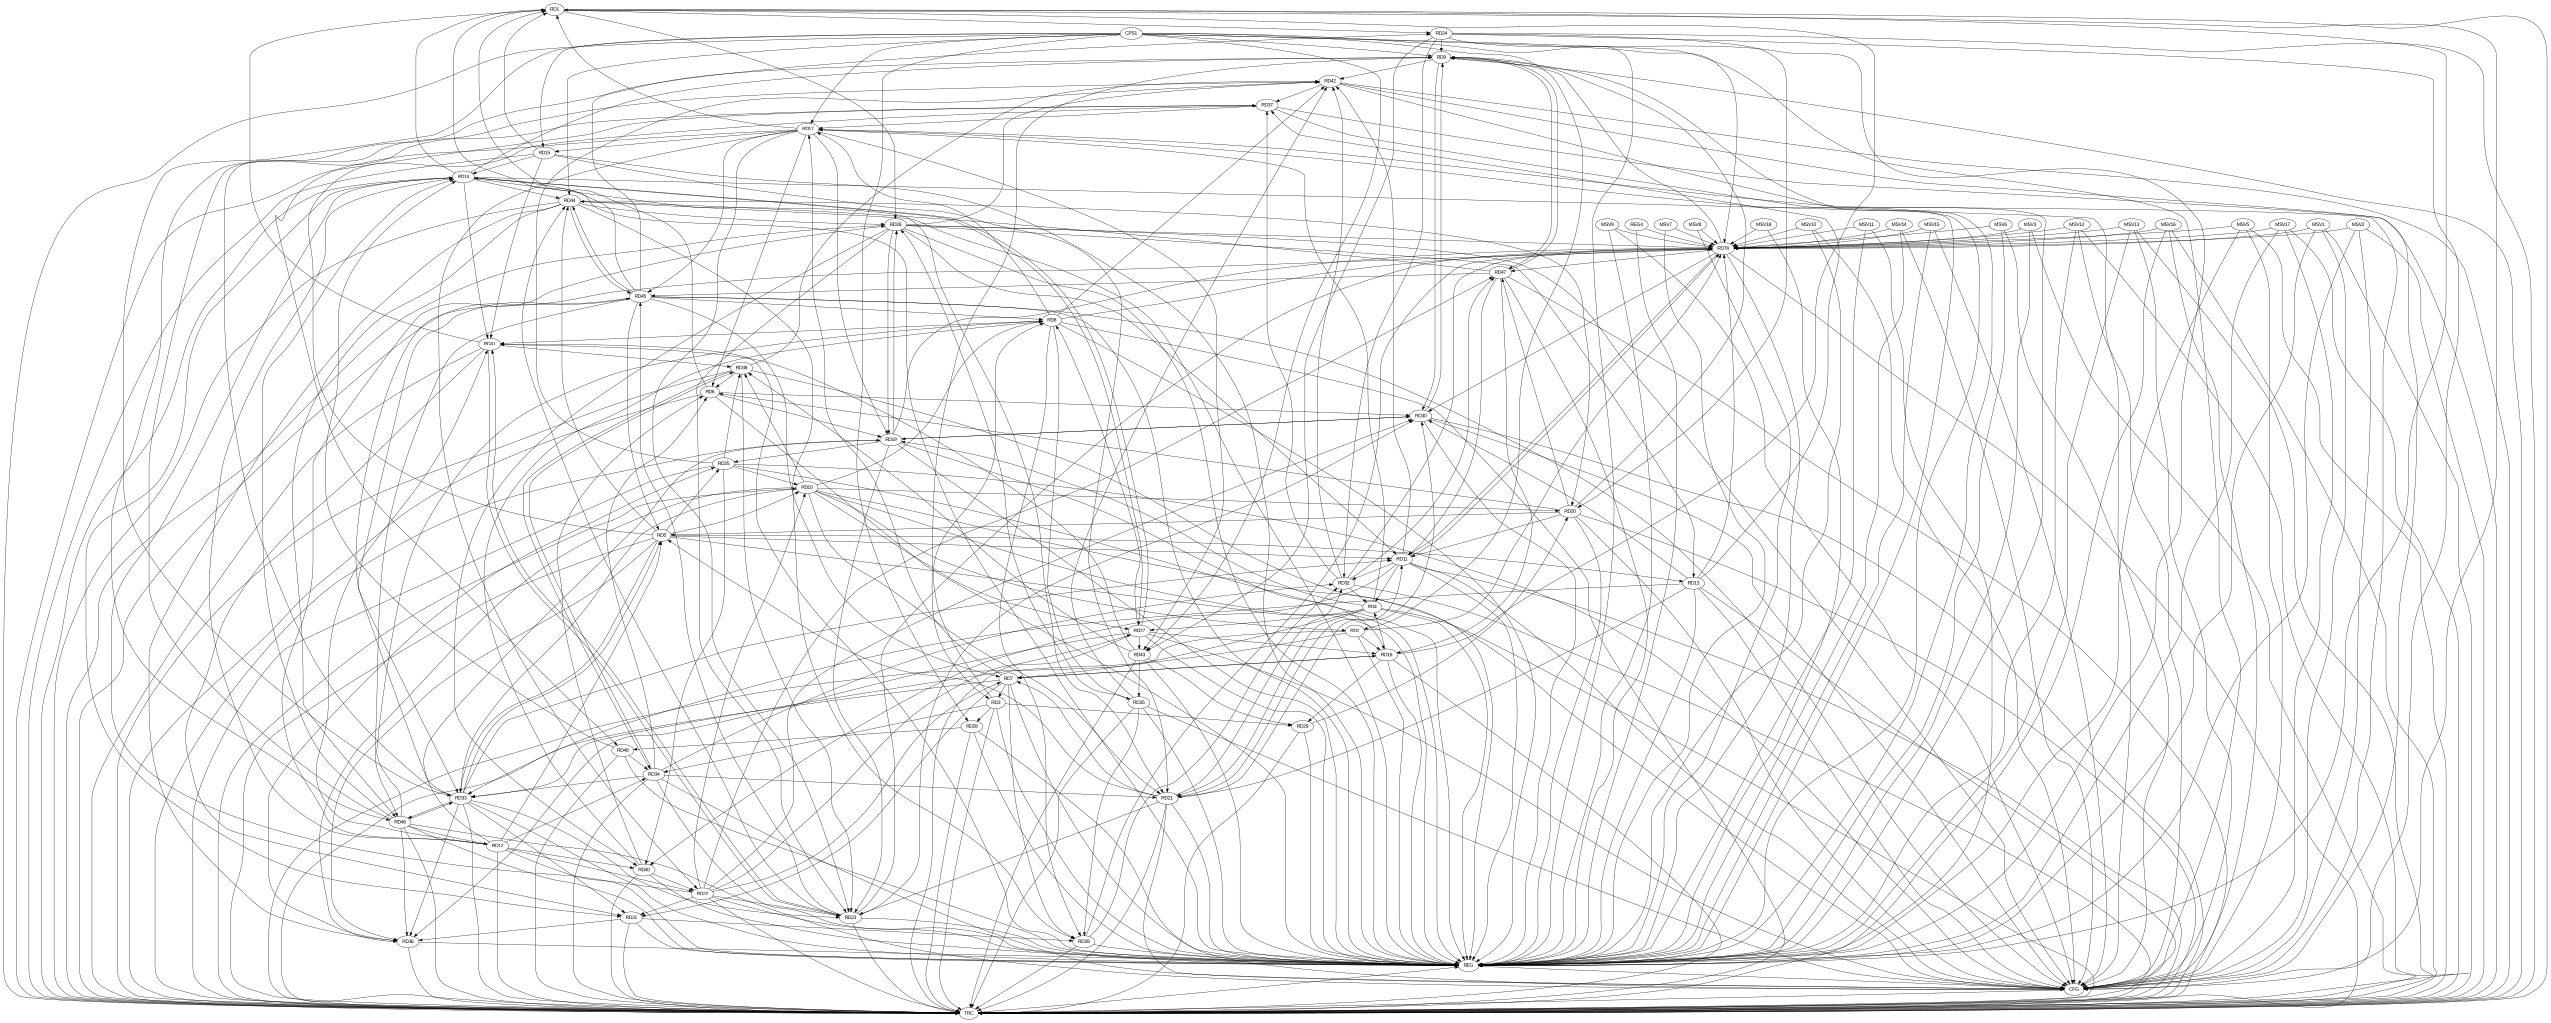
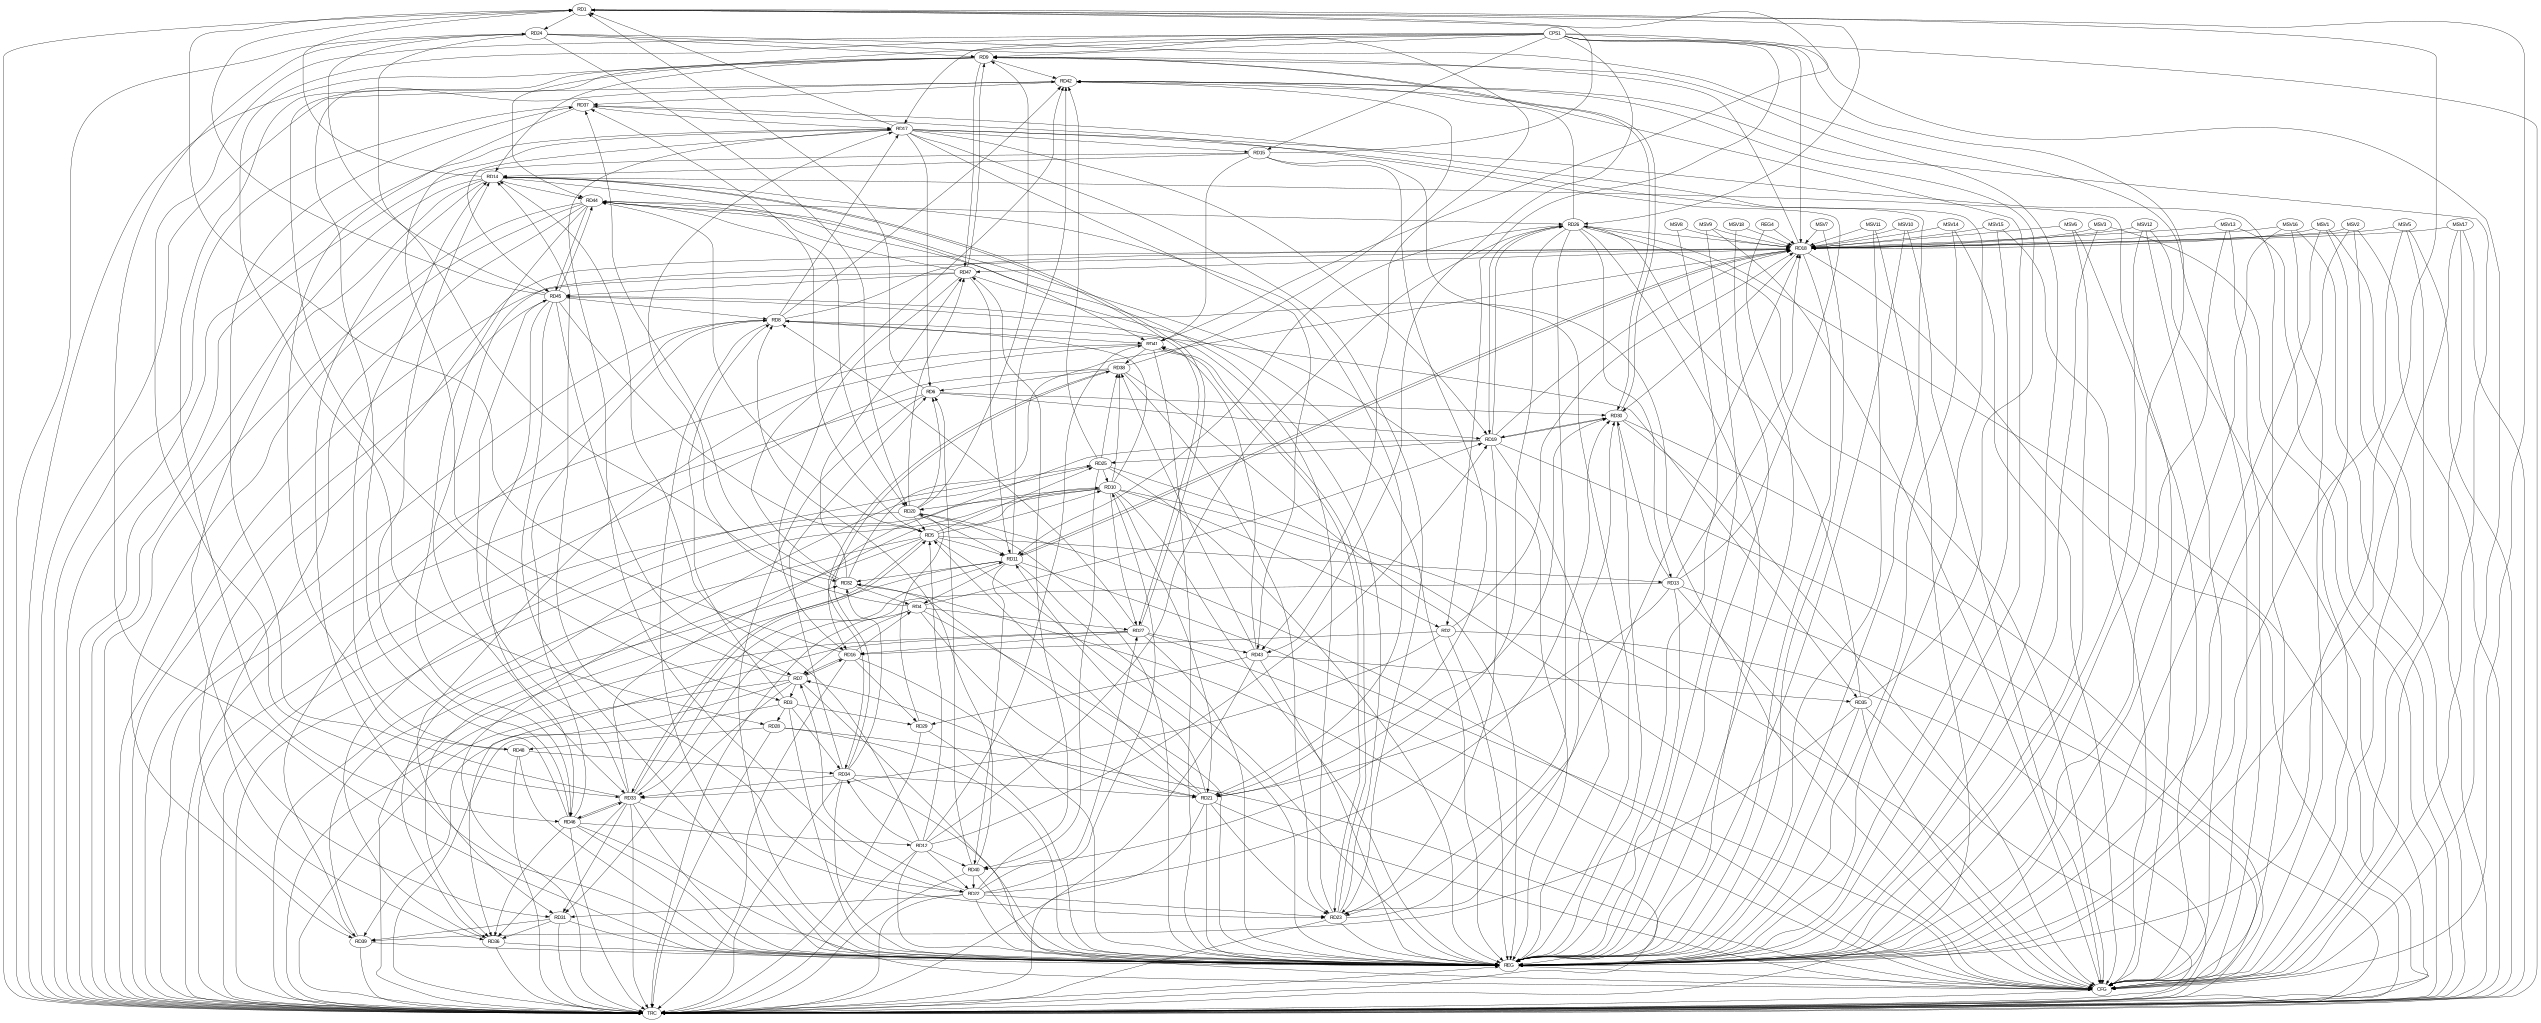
  strict digraph {
    fontname="Liberation Sans"
    node [fontname="Liberation Sans"]
    edge [fontname="Liberation Sans"]
    n1 [label=RD1]
    n2 [label=RD24]
    n3 [label=RD26]
    n4 [label=REG]
    n5 [label=CFG]
    n6 [label=TRC]
    n7 [label=RD9]
    n8 [label=RD20]
    n9 [label=RD32]
    n10 [label=RD43]
-   n11 [label=RD78]
+   n11 [label=RD18]
    n12 [label=RD19]
    n13 [label=RD11]
    n14 [label=RD13]
    n15 [label=RD42]
    n16 [label=RD40]
    n17 [label=RD23]
    n18 [label=RD2]
    n19 [label=RD16]
    n20 [label=RD33]
    n21 [label=RD29]
    n22 [label=RD4]
    n23 [label=RD7]
    n24 [label=RD30]
    n25 [label=RD47]
    n26 [label=RD5]
    n27 [label=RD10]
    n28 [label=RD36]
    n29 [label=RD37]
    n30 [label=RD31]
    n31 [label=RD46]
    n32 [label=RD45]
    n33 [label=RD3]
    n34 [label=RD8]
    n35 [label=RD28]
    n36 [label=RD34]
    n37 [label=RD17]
    n38 [label=RD39]
    n39 [label=RD35]
    n40 [label=RD41]
    n41 [label=RD48]
    n42 [label=RD21]
    n43 [label=RD6]
    n44 [label=RD38]
    n45 [label=RD27]
    n46 [label=RD22]
    n47 [label=RD15]
    n48 [label=RD25]
    n49 [label=RD14]
    n50 [label=RD44]
    n51 [label=RD12]
    n52 [label=CPS1]
    n53 [label=MSV1]
    n54 [label=MSV2]
    n55 [label=MSV3]
    n56 [label=REG4]
    n57 [label=MSV5]
    n58 [label=MSV6]
    n59 [label=MSV7]
    n60 [label=MSV8]
    n61 [label=MSV9]
    n62 [label=MSV10]
    n63 [label=MSV11]
    n64 [label=MSV12]
    n65 [label=MSV13]
    n66 [label=MSV14]
    n67 [label=MSV15]
    n68 [label=MSV16]
    n69 [label=MSV17]
    n70 [label=MSV18]
    n1 -> n2
    n1 -> n3
    n1 -> n4
    n1 -> n5
    n1 -> n6
    n2 -> n4
    n2 -> n5
    n2 -> n6
    n2 -> n7
    n2 -> n8
    n2 -> n9
    n2 -> n10
    n3 -> n4
    n3 -> n5
    n3 -> n6
    n3 -> n11
    n3 -> n12
    n3 -> n13
    n3 -> n14
    n3 -> n15
    n3 -> n16
    n3 -> n17
    n4 -> n5
    n5 -> n6
    n6 -> n4
    n7 -> n4
    n7 -> n6
    n7 -> n15
    n7 -> n24
    n7 -> n25
    n7 -> n31
    n7 -> n33
    n8 -> n4
    n8 -> n5
    n8 -> n6
    n8 -> n7
    n8 -> n13
    n8 -> n25
    n8 -> n26
    n8 -> n43
    n9 -> n6
    n9 -> n11
    n9 -> n15
    n9 -> n22
    n9 -> n25
    n9 -> n29
    n10 -> n4
    n10 -> n6
    n10 -> n21
    n10 -> n39
    n10 -> n40
    n10 -> n44
    n11 -> n4
    n11 -> n6
    n11 -> n7
    n11 -> n13
    n11 -> n20
    n11 -> n24
    n11 -> n25
    n12 -> n3
    n12 -> n4
    n12 -> n6
    n12 -> n11
    n12 -> n17
    n12 -> n19
    n12 -> n24
    n12 -> n48
    n13 -> n4
    n13 -> n5
    n13 -> n6
    n13 -> n9
    n13 -> n11
    n13 -> n15
    n13 -> n16
    n13 -> n22
    n14 -> n4
    n14 -> n5
    n14 -> n6
    n14 -> n11
    n14 -> n20
    n14 -> n24
    n14 -> n29
    n14 -> n42
    n15 -> n4
    n15 -> n5
    n15 -> n6
    n15 -> n29
    n16 -> n4
    n16 -> n6
    n16 -> n34
    n16 -> n43
    n16 -> n46
    n17 -> n4
    n17 -> n6
    n17 -> n11
    n17 -> n24
    n17 -> n32
    n17 -> n40
    n17 -> n50
    n18 -> n4
    n18 -> n6
    n18 -> n11
    n18 -> n19
    n18 -> n20
    n19 -> n1
    n19 -> n4
    n19 -> n6
    n19 -> n21
    n19 -> n22
    n19 -> n23
    n20 -> n4
    n20 -> n6
    n20 -> n13
    n20 -> n17
    n20 -> n26
    n20 -> n27
    n20 -> n28
    n20 -> n29
    n20 -> n30
    n20 -> n31
    n20 -> n32
    n21 -> n4
    n21 -> n6
    n21 -> n8
    n22 -> n4
    n22 -> n6
    n22 -> n12
    n22 -> n23
    n22 -> n37
    n22 -> n42
    n22 -> n45
    n23 -> n4
    n23 -> n6
    n23 -> n19
    n23 -> n30
    n23 -> n33
    n23 -> n37
    n23 -> n38
    n24 -> n4
    n24 -> n5
    n24 -> n6
    n24 -> n7
    n24 -> n12
    n25 -> n4
    n25 -> n6
    n25 -> n7
    n25 -> n13
    n25 -> n19
    n25 -> n32
    n25 -> n50
    n26 -> n4
    n26 -> n6
    n26 -> n13
    n26 -> n14
    n26 -> n20
    n26 -> n27
    n26 -> n28
    n26 -> n29
    n26 -> n48
    n26 -> n50
    n27 -> n4
    n27 -> n5
    n27 -> n6
    n27 -> n8
    n27 -> n18
    n27 -> n28
    n27 -> n34
    n27 -> n42
    n27 -> n44
    n27 -> n45
    n28 -> n4
    n28 -> n6
    n28 -> n48
    n29 -> n4
    n29 -> n6
    n29 -> n37
    n29 -> n41
    n30 -> n4
    n30 -> n6
    n30 -> n28
    n30 -> n38
    n31 -> n4
    n31 -> n5
    n31 -> n6
    n31 -> n15
    n31 -> n20
    n31 -> n28
    n31 -> n34
    n31 -> n49
    n31 -> n51
    n32 -> n1
    n32 -> n2
    n32 -> n4
    n32 -> n5
    n32 -> n6
    n32 -> n23
    n32 -> n26
    n32 -> n31
    n32 -> n34
    n32 -> n50
    n33 -> n4
    n33 -> n6
    n33 -> n21
    n33 -> n34
    n33 -> n35
    n33 -> n36
    n34 -> n4
    n34 -> n6
    n34 -> n11
    n34 -> n15
    n34 -> n37
    n34 -> n38
    n34 -> n39
    n34 -> n40
    n35 -> n4
    n35 -> n5
    n35 -> n6
    n35 -> n41
    n36 -> n4
    n36 -> n5
    n36 -> n6
    n36 -> n9
    n36 -> n20
    n36 -> n42
    n36 -> n43
    n36 -> n44
    n37 -> n1
    n37 -> n4
    n37 -> n5
    n37 -> n6
    n37 -> n10
    n37 -> n12
    n37 -> n17
    n37 -> n32
    n37 -> n43
    n37 -> n46
    n37 -> n47
    n38 -> n4
    n38 -> n6
    n38 -> n9
    n38 -> n11
    n39 -> n3
    n39 -> n4
    n39 -> n5
    n39 -> n6
    n39 -> n15
    n39 -> n38
    n40 -> n1
    n40 -> n4
    n40 -> n6
    n40 -> n17
    n40 -> n30
    n40 -> n44
    n41 -> n4
    n41 -> n6
    n41 -> n36
    n41 -> n49
    n42 -> n4
    n42 -> n5
    n42 -> n6
    n42 -> n9
    n42 -> n13
    n42 -> n17
    n42 -> n23
    n42 -> n24
    n42 -> n26
    n43 -> n1
    n43 -> n4
    n43 -> n6
    n43 -> n12
    n43 -> n24
    n44 -> n4
    n44 -> n6
    n44 -> n15
    n44 -> n17
    n44 -> n36
    n44 -> n43
    n45 -> n4
    n45 -> n5
    n45 -> n6
    n45 -> n10
    n45 -> n19
    n45 -> n28
    n45 -> n34
    n45 -> n49
    n46 -> n4
    n46 -> n6
    n46 -> n17
    n46 -> n23
    n46 -> n24
    n46 -> n25
    n46 -> n27
    n46 -> n30
    n46 -> n45
    n46 -> n49
    n47 -> n1
    n47 -> n4
    n47 -> n6
    n47 -> n40
    n47 -> n42
    n47 -> n49
    n48 -> n4
    n48 -> n5
    n48 -> n6
    n48 -> n15
    n48 -> n16
    n48 -> n27
    n48 -> n44
    n49 -> n1
    n49 -> n4
    n49 -> n5
    n49 -> n6
-   n49 -> n7
+   n7 -> n49
    n49 -> n30
    n49 -> n40
    n49 -> n42
    n49 -> n45
    n49 -> n50
    n50 -> n3
    n50 -> n4
    n50 -> n6
    n50 -> n8
    n50 -> n28
    n50 -> n31
    n50 -> n32
    n50 -> n38
    n51 -> n3
    n51 -> n4
    n51 -> n6
    n51 -> n12
    n51 -> n16
    n51 -> n26
    n51 -> n36
    n51 -> n40
    n51 -> n46
    n51 -> n49
    n52 -> n4
    n52 -> n5
    n52 -> n6
    n52 -> n7
    n52 -> n10
    n52 -> n11
    n52 -> n18
    n52 -> n20
    n52 -> n35
    n52 -> n37
    n52 -> n47
    n52 -> n50
    n53 -> n4
    n53 -> n5
    n53 -> n6
    n53 -> n11
    n54 -> n4
    n54 -> n5
    n54 -> n6
    n54 -> n11
    n55 -> n4
    n55 -> n6
    n55 -> n11
    n56 -> n4
    n56 -> n11
    n57 -> n4
    n57 -> n5
    n57 -> n6
    n57 -> n11
    n58 -> n4
    n58 -> n5
    n58 -> n11
    n59 -> n4
    n59 -> n11
    n60 -> n4
    n60 -> n11
    n61 -> n4
    n61 -> n5
    n61 -> n11
    n62 -> n4
    n62 -> n5
    n62 -> n11
    n63 -> n4
    n63 -> n6
    n63 -> n11
    n64 -> n4
    n64 -> n5
    n64 -> n6
    n64 -> n11
    n65 -> n4
    n65 -> n5
    n65 -> n6
    n65 -> n11
    n66 -> n4
    n66 -> n5
    n66 -> n11
    n67 -> n4
    n67 -> n5
    n67 -> n11
    n68 -> n4
    n68 -> n5
    n68 -> n6
    n68 -> n11
    n69 -> n4
    n69 -> n5
    n69 -> n6
    n69 -> n11
    n70 -> n4
    n70 -> n11
  }
